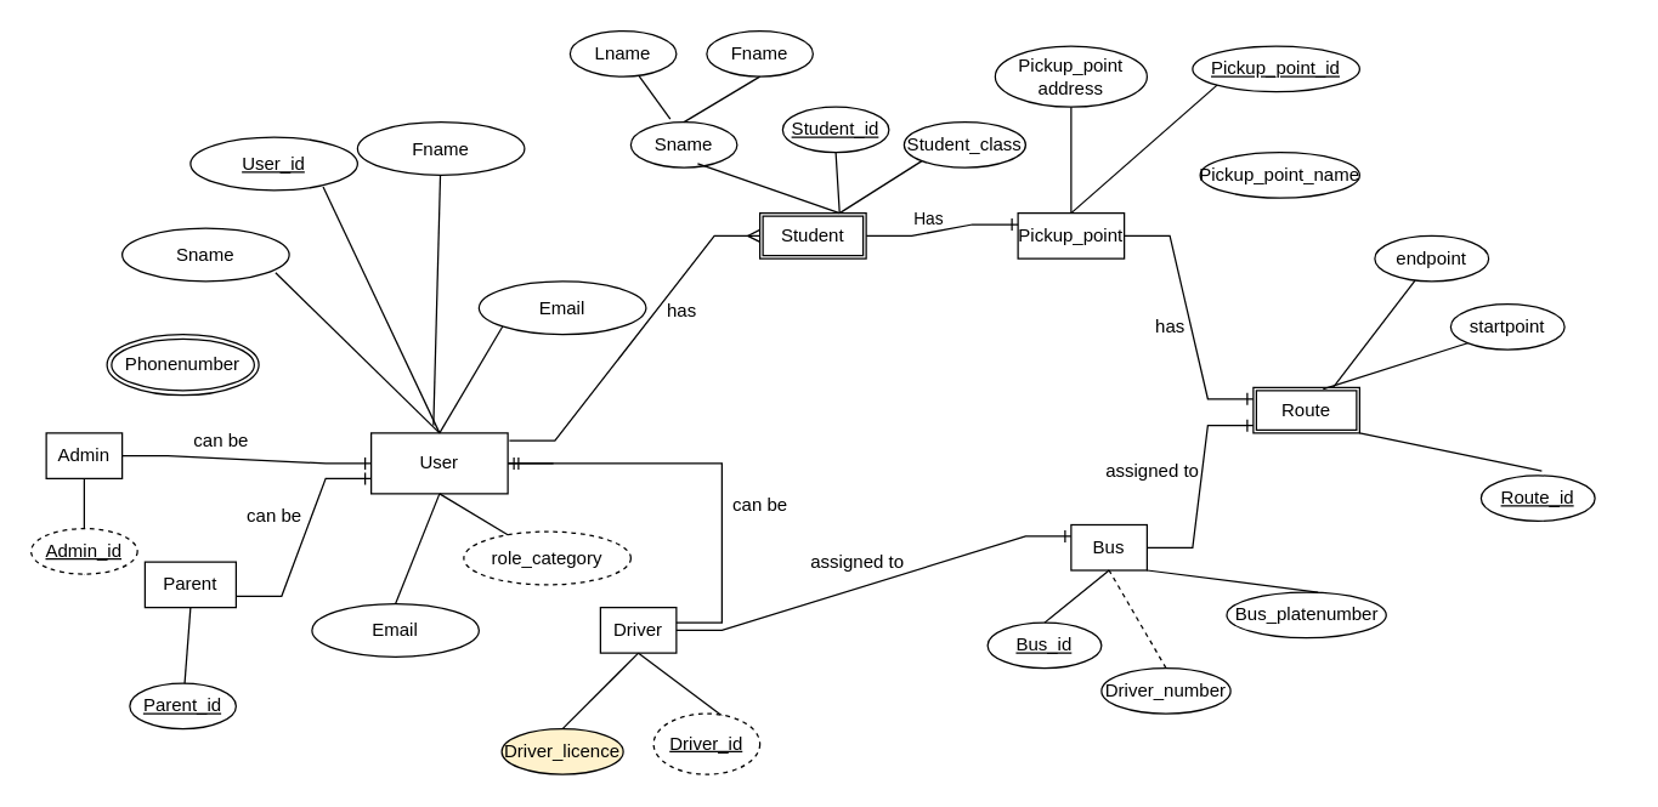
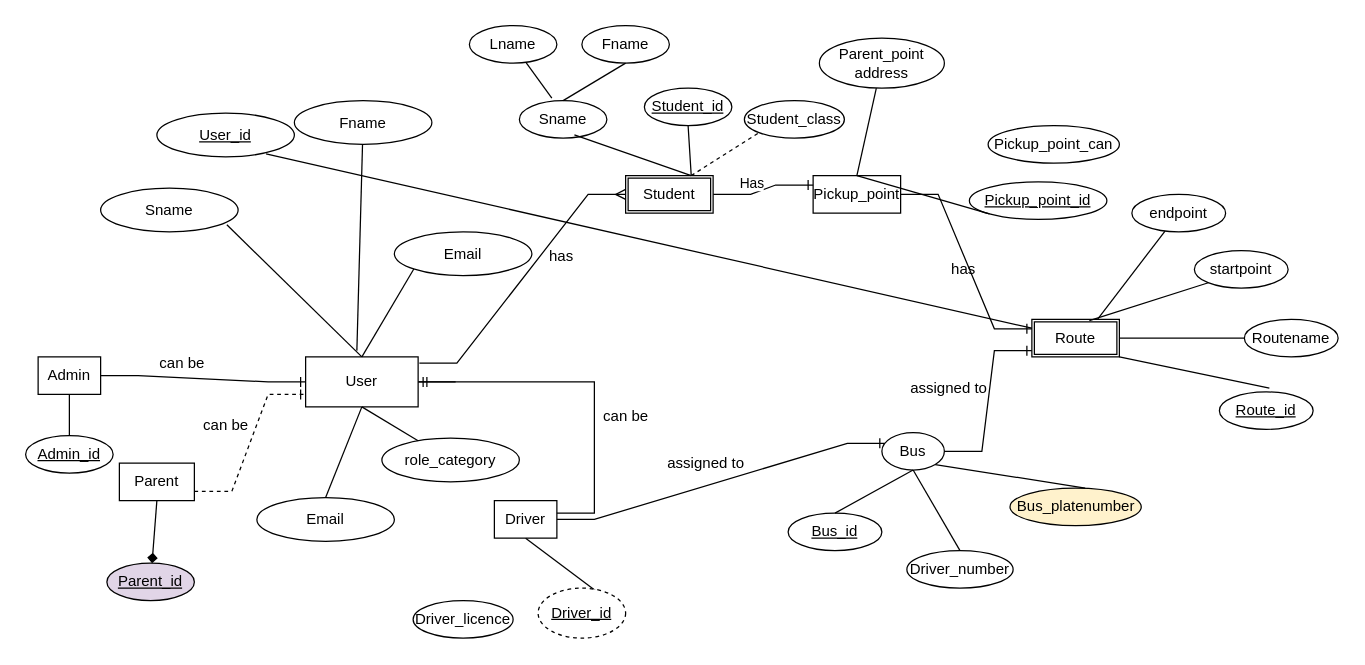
  <mxCell id="0" />
  <mxCell id="1" parent="0" />
- <mxCell id="2" value="Pickup_point" style="rounded=0;whiteSpace=wrap;html=1;" parent="1" vertex="1"><mxGeometry x="670" y="140" width="70" height="30" as="geometry" /></mxCell>
+ <mxCell id="2" value="Pickup_point" style="rounded=0;whiteSpace=wrap;html=1;" parent="1" vertex="1"><mxGeometry x="650" y="140" width="70" height="30" as="geometry" /></mxCell>
  <mxCell id="3" value="Sname" style="ellipse;whiteSpace=wrap;html=1;" parent="1" vertex="1"><mxGeometry x="415" y="80" width="70" height="30" as="geometry" /></mxCell>
  <mxCell id="4" value="Fname" style="ellipse;whiteSpace=wrap;html=1;" parent="1" vertex="1"><mxGeometry x="465" y="20" width="70" height="30" as="geometry" /></mxCell>
  <mxCell id="5" value="Lname" style="ellipse;whiteSpace=wrap;html=1;" parent="1" vertex="1"><mxGeometry x="375" y="20" width="70" height="30" as="geometry" /></mxCell>
  <mxCell id="6" value="" style="endArrow=none;html=1;rounded=0;entryX=0.371;entryY=-0.067;entryDx=0;entryDy=0;entryPerimeter=0;" parent="1" source="5" edge="1" target="3"><mxGeometry width="50" height="50" relative="1" as="geometry"><mxPoint x="233.28" y="175.7" as="sourcePoint" /><mxPoint x="530" as="targetPoint" y="40" /></mxGeometry></mxCell>
  <mxCell id="7" value="" style="endArrow=none;html=1;rounded=0;exitX=0.5;exitY=1;exitDx=0;exitDy=0;entryX=0.5;entryY=0;entryDx=0;entryDy=0;" parent="1" source="4" edge="1" target="3"><mxGeometry width="50" height="50" relative="1" as="geometry"><mxPoint x="233.28" y="175.7" as="sourcePoint" /><mxPoint x="275" y="120" as="targetPoint" /></mxGeometry></mxCell>
  <mxCell id="8" value="" style="endArrow=none;html=1;rounded=0;exitX=0.75;exitY=0;exitDx=0;exitDy=0;entryX=0.5;entryY=1;entryDx=0;entryDy=0;" parent="1" target="22" edge="1" source="21"><mxGeometry width="50" height="50" relative="1" as="geometry"><mxPoint x="465" y="145.7" as="sourcePoint" /><mxPoint x="404.749" y="75.607" as="targetPoint" /></mxGeometry></mxCell>
  <mxCell id="9" value="Student_class" style="ellipse;whiteSpace=wrap;html=1;" parent="1" vertex="1"><mxGeometry x="595" y="80" width="80" height="30" as="geometry" /></mxCell>
- <mxCell id="10" value="" style="endArrow=none;html=1;rounded=0;exitX=0.75;exitY=0;exitDx=0;exitDy=0;entryX=0;entryY=1;entryDx=0;entryDy=0;startArrow=none;" parent="1" target="9" edge="1" source="21"><mxGeometry width="50" height="50" relative="1" as="geometry"><mxPoint x="525" y="139.5" as="sourcePoint" /><mxPoint x="574.996" y="82.607" as="targetPoint" /></mxGeometry></mxCell>
- <mxCell id="11" value="Pickup_point_name" style="ellipse;whiteSpace=wrap;html=1;" parent="1" vertex="1"><mxGeometry x="790" y="100" width="105" height="30" as="geometry" /></mxCell>
+ <mxCell id="10" value="" style="endArrow=none;html=1;rounded=0;exitX=0.75;exitY=0;exitDx=0;exitDy=0;entryX=0;entryY=1;entryDx=0;entryDy=0;startArrow=none;dashed=1;" parent="1" target="9" edge="1" source="21"><mxGeometry width="50" height="50" relative="1" as="geometry"><mxPoint x="525" y="139.5" as="sourcePoint" /><mxPoint x="574.996" y="82.607" as="targetPoint" /></mxGeometry></mxCell>
+ <mxCell id="11" value="Pickup_point_can" style="ellipse;whiteSpace=wrap;html=1;" parent="1" vertex="1"><mxGeometry x="790" y="100" width="105" height="30" as="geometry" /></mxCell>
  <mxCell id="12" value="" style="edgeStyle=entityRelationEdgeStyle;fontSize=12;html=1;endArrow=ERone;endFill=1;rounded=0;exitX=1;exitY=0.5;exitDx=0;exitDy=0;entryX=0;entryY=0.25;entryDx=0;entryDy=0;" parent="1" source="21" target="2" edge="1"><mxGeometry width="100" height="100" relative="1" as="geometry"><mxPoint x="475" y="198.75" as="sourcePoint" /><mxPoint x="665" y="150" as="targetPoint" /></mxGeometry></mxCell>
  <mxCell id="13" value="Has" style="edgeLabel;html=1;align=center;verticalAlign=middle;resizable=0;points=[];" vertex="1" connectable="0" parent="12"><mxGeometry x="-0.172" y="9" relative="1" as="geometry"><mxPoint as="offset" /></mxGeometry></mxCell>
  <mxCell id="14" value="Admin" style="rounded=0;whiteSpace=wrap;html=1;" vertex="1" parent="1"><mxGeometry x="30" y="285" width="50" height="30" as="geometry" /></mxCell>
  <mxCell id="15" value="" style="endArrow=none;html=1;rounded=0;entryX=0.5;entryY=1;entryDx=0;entryDy=0;exitX=0.5;exitY=1;exitDx=0;exitDy=0;" edge="1" parent="1" target="16" source="14"><mxGeometry width="50" height="50" relative="1" as="geometry"><mxPoint x="-253" y="282" as="sourcePoint" /><mxPoint x="-197.074" y="227.997" as="targetPoint" /></mxGeometry></mxCell>
- <mxCell id="16" value="&lt;u&gt;Admin_id&lt;/u&gt;" style="ellipse;whiteSpace=wrap;html=1;dashed=1;" vertex="1" parent="1"><mxGeometry x="20" y="348" width="70" height="30" as="geometry" /></mxCell>
- <mxCell id="17" value="Pickup_point address" style="ellipse;whiteSpace=wrap;html=1;" vertex="1" parent="1"><mxGeometry x="655" y="30" width="100" height="40" as="geometry" /></mxCell>
+ <mxCell id="16" value="&lt;u&gt;Admin_id&lt;/u&gt;" style="ellipse;whiteSpace=wrap;html=1;" vertex="1" parent="1"><mxGeometry x="20" y="348" width="70" height="30" as="geometry" /></mxCell>
+ <mxCell id="17" value="Parent_point address" style="ellipse;whiteSpace=wrap;html=1;" vertex="1" parent="1"><mxGeometry x="655" y="30" width="100" height="40" as="geometry" /></mxCell>
  <mxCell id="18" value="" style="endArrow=none;html=1;rounded=0;exitX=0.5;exitY=0;exitDx=0;exitDy=0;" edge="1" parent="1" source="2" target="17"><mxGeometry width="50" height="50" relative="1" as="geometry"><mxPoint x="955" y="220" as="sourcePoint" /><mxPoint x="1005" y="210" as="targetPoint" /></mxGeometry></mxCell>
- <mxCell id="19" value="&lt;u&gt;Pickup_point_id&lt;/u&gt;" style="ellipse;whiteSpace=wrap;html=1;" vertex="1" parent="1"><mxGeometry x="785" y="30" width="110" height="30" as="geometry" /></mxCell>
+ <mxCell id="19" value="&lt;u&gt;Pickup_point_id&lt;/u&gt;" style="ellipse;whiteSpace=wrap;html=1;" vertex="1" parent="1"><mxGeometry x="775" y="145" width="110" height="30" as="geometry" /></mxCell>
  <mxCell id="20" value="" style="endArrow=none;html=1;rounded=0;exitX=0.5;exitY=0;exitDx=0;exitDy=0;entryX=0;entryY=1;entryDx=0;entryDy=0;" edge="1" parent="1" source="2" target="19"><mxGeometry width="50" height="50" relative="1" as="geometry"><mxPoint x="875" y="150" as="sourcePoint" /><mxPoint x="1035" y="80" as="targetPoint" /></mxGeometry></mxCell>
  <mxCell id="21" value="Student" style="shape=ext;double=1;rounded=0;whiteSpace=wrap;html=1;" parent="1" vertex="1"><mxGeometry x="500" y="140" width="70" height="30" as="geometry" /></mxCell>
  <mxCell id="22" value="&lt;u&gt;Student_id&lt;/u&gt;" style="ellipse;whiteSpace=wrap;html=1;" vertex="1" parent="1"><mxGeometry x="515" y="70" width="70" height="30" as="geometry" /></mxCell>
  <mxCell id="23" value="" style="endArrow=none;html=1;rounded=0;entryX=0.75;entryY=0;entryDx=0;entryDy=0;exitX=0.629;exitY=0.911;exitDx=0;exitDy=0;exitPerimeter=0;" edge="1" parent="1" source="3" target="21"><mxGeometry width="50" height="50" relative="1" as="geometry"><mxPoint x="435" y="90" as="sourcePoint" /><mxPoint x="508.01" y="255.01" as="targetPoint" /></mxGeometry></mxCell>
  <mxCell id="24" value="startpoint" style="ellipse;whiteSpace=wrap;html=1;" vertex="1" parent="1"><mxGeometry x="955" y="200" width="75" height="30" as="geometry" /></mxCell>
+ <mxCell id="25" value="Routename" style="ellipse;whiteSpace=wrap;html=1;" vertex="1" parent="1"><mxGeometry x="995" y="255" width="75" height="30" as="geometry" /></mxCell>
+ <mxCell id="26" value="" style="endArrow=none;html=1;rounded=0;exitX=0;exitY=0.5;exitDx=0;exitDy=0;entryX=1;entryY=0.5;entryDx=0;entryDy=0;" edge="1" parent="1" source="25" target="27"><mxGeometry width="50" height="50" relative="1" as="geometry"><mxPoint x="690.975" y="457.99" as="sourcePoint" /><mxPoint x="820" y="361" as="targetPoint" /></mxGeometry></mxCell>
  <mxCell id="27" value="Route" style="shape=ext;double=1;rounded=0;whiteSpace=wrap;html=1;" vertex="1" parent="1"><mxGeometry x="825" y="255" width="70" height="30" as="geometry" /></mxCell>
  <mxCell id="28" value="endpoint" style="ellipse;whiteSpace=wrap;html=1;" vertex="1" parent="1"><mxGeometry x="905" y="155" width="75" height="30" as="geometry" /></mxCell>
  <mxCell id="29" value="&lt;u&gt;Route_id&lt;/u&gt;" style="ellipse;whiteSpace=wrap;html=1;" vertex="1" parent="1"><mxGeometry x="975" y="313" width="75" height="30" as="geometry" /></mxCell>
  <mxCell id="30" value="" style="edgeStyle=entityRelationEdgeStyle;fontSize=12;html=1;endArrow=ERone;endFill=1;rounded=0;exitX=1;exitY=0.5;exitDx=0;exitDy=0;entryX=0;entryY=0.25;entryDx=0;entryDy=0;" edge="1" parent="1" source="2" target="27"><mxGeometry width="100" height="100" relative="1" as="geometry"><mxPoint x="875" y="180" as="sourcePoint" /><mxPoint x="815" y="260" as="targetPoint" /></mxGeometry></mxCell>
  <mxCell id="31" value="Driver_number" style="ellipse;whiteSpace=wrap;html=1;" vertex="1" parent="1"><mxGeometry x="725" y="440" width="85" height="30" as="geometry" /></mxCell>
  <mxCell id="32" value="Driver" style="rounded=0;whiteSpace=wrap;html=1;" vertex="1" parent="1"><mxGeometry x="395" y="400" width="50" height="30" as="geometry" /></mxCell>
- <mxCell id="33" value="Bus" style="rounded=0;whiteSpace=wrap;html=1;" vertex="1" parent="1"><mxGeometry x="705" y="345.5" width="50" height="30" as="geometry" /></mxCell>
- <mxCell id="34" value="Driver_licence" style="ellipse;whiteSpace=wrap;html=1;fillColor=#fff2cc;" vertex="1" parent="1"><mxGeometry x="330" y="480" width="80" height="30" as="geometry" /></mxCell>
+ <mxCell id="33" value="Bus" style="ellipse;whiteSpace=wrap;html=1;" vertex="1" parent="1"><mxGeometry x="705" y="345.5" width="50" height="30" as="geometry" /></mxCell>
+ <mxCell id="34" value="Driver_licence" style="ellipse;whiteSpace=wrap;html=1;" vertex="1" parent="1"><mxGeometry x="330" y="480" width="80" height="30" as="geometry" /></mxCell>
  <mxCell id="35" value="" style="endArrow=none;html=1;rounded=0;exitX=1;exitY=0.5;exitDx=0;exitDy=0;entryX=0.5;entryY=1;entryDx=0;entryDy=0;" edge="1" parent="1" target="32" source="40"><mxGeometry width="50" height="50" relative="1" as="geometry"><mxPoint x="774.749" y="566.607" as="sourcePoint" /><mxPoint x="871.716" y="620.997" as="targetPoint" /></mxGeometry></mxCell>
- <mxCell id="36" value="" style="endArrow=none;html=1;rounded=0;entryX=0.5;entryY=1;entryDx=0;entryDy=0;exitX=0.5;exitY=0;exitDx=0;exitDy=0;" edge="1" parent="1" source="34" target="32"><mxGeometry width="50" height="50" relative="1" as="geometry"><mxPoint x="475" y="680" as="sourcePoint" /><mxPoint x="869.996" y="623.607" as="targetPoint" /></mxGeometry></mxCell>
- <mxCell id="37" value="&lt;u&gt;Bus_id&lt;/u&gt;" style="ellipse;whiteSpace=wrap;html=1;" vertex="1" parent="1"><mxGeometry x="650" y="410" width="75" height="30" as="geometry" /></mxCell>
- <mxCell id="38" value="Bus_platenumber" style="ellipse;whiteSpace=wrap;html=1;" vertex="1" parent="1"><mxGeometry x="807.5" y="390" width="105" height="30" as="geometry" /></mxCell>
+ <mxCell id="37" value="&lt;u&gt;Bus_id&lt;/u&gt;" style="ellipse;whiteSpace=wrap;html=1;" vertex="1" parent="1"><mxGeometry x="630" y="410" width="75" height="30" as="geometry" /></mxCell>
+ <mxCell id="38" value="Bus_platenumber" style="ellipse;whiteSpace=wrap;html=1;fillColor=#fff2cc;" vertex="1" parent="1"><mxGeometry x="807.5" y="390" width="105" height="30" as="geometry" /></mxCell>
  <mxCell id="39" value="" style="endArrow=none;html=1;rounded=0;exitX=0.5;exitY=0;exitDx=0;exitDy=0;entryX=0.5;entryY=1;entryDx=0;entryDy=0;" edge="1" parent="1" source="37" target="33"><mxGeometry width="50" height="50" relative="1" as="geometry"><mxPoint x="1085" y="810" as="sourcePoint" /><mxPoint x="1195" y="650" as="targetPoint" /></mxGeometry></mxCell>
  <mxCell id="40" value="&lt;u&gt;Driver_id&lt;/u&gt;" style="ellipse;whiteSpace=wrap;html=1;align=center;dashed=1;" vertex="1" parent="1"><mxGeometry x="430" y="470" width="70" height="40" as="geometry" /></mxCell>
  <mxCell id="41" value="" style="edgeStyle=entityRelationEdgeStyle;fontSize=12;html=1;endArrow=ERone;endFill=1;rounded=0;exitX=1;exitY=0.5;exitDx=0;exitDy=0;entryX=0;entryY=0.25;entryDx=0;entryDy=0;" edge="1" parent="1" source="32" target="33"><mxGeometry width="100" height="100" relative="1" as="geometry"><mxPoint x="1075" y="655" as="sourcePoint" /><mxPoint x="1075" y="790" as="targetPoint" /></mxGeometry></mxCell>
- <mxCell id="42" value="" style="endArrow=none;html=1;rounded=0;exitX=0.5;exitY=0;exitDx=0;exitDy=0;entryX=0.5;entryY=1;entryDx=0;entryDy=0;dashed=1;" edge="1" parent="1" target="33" source="31"><mxGeometry width="50" height="50" relative="1" as="geometry"><mxPoint x="1095.995" y="753.01" as="sourcePoint" /><mxPoint x="1195" y="650" as="targetPoint" /></mxGeometry></mxCell>
+ <mxCell id="42" value="" style="endArrow=none;html=1;rounded=0;exitX=0.5;exitY=0;exitDx=0;exitDy=0;entryX=0.5;entryY=1;entryDx=0;entryDy=0;" edge="1" parent="1" target="33" source="31"><mxGeometry width="50" height="50" relative="1" as="geometry"><mxPoint x="1095.995" y="753.01" as="sourcePoint" /><mxPoint x="1195" y="650" as="targetPoint" /></mxGeometry></mxCell>
  <mxCell id="43" value="" style="endArrow=none;html=1;rounded=0;entryX=0.573;entryY=0;entryDx=0;entryDy=0;entryPerimeter=0;exitX=1;exitY=1;exitDx=0;exitDy=0;" edge="1" parent="1" source="33" target="38"><mxGeometry width="50" height="50" relative="1" as="geometry"><mxPoint x="1020" y="400" as="sourcePoint" /><mxPoint x="895" y="385.5" as="targetPoint" /></mxGeometry></mxCell>
  <mxCell id="44" value="" style="edgeStyle=entityRelationEdgeStyle;fontSize=12;html=1;endArrow=ERone;endFill=1;rounded=0;exitX=1;exitY=0.5;exitDx=0;exitDy=0;" edge="1" parent="1" source="33"><mxGeometry width="100" height="100" relative="1" as="geometry"><mxPoint x="580" y="160" as="sourcePoint" /><mxPoint x="825" y="280" as="targetPoint" /></mxGeometry></mxCell>
  <mxCell id="45" value="Parent" style="rounded=0;whiteSpace=wrap;html=1;" vertex="1" parent="1"><mxGeometry x="95" y="370" width="60" height="30" as="geometry" /></mxCell>
  <mxCell id="46" value="&lt;u&gt;User_id&lt;/u&gt;" style="ellipse;whiteSpace=wrap;html=1;" vertex="1" parent="1"><mxGeometry x="125" y="90" width="110" height="35" as="geometry" /></mxCell>
  <mxCell id="47" value="Sname" style="ellipse;whiteSpace=wrap;html=1;" vertex="1" parent="1"><mxGeometry x="80" y="150" width="110" height="35" as="geometry" /></mxCell>
  <mxCell id="48" value="Fname" style="ellipse;whiteSpace=wrap;html=1;" vertex="1" parent="1"><mxGeometry x="235" y="80" width="110" height="35" as="geometry" /></mxCell>
- <mxCell id="49" value="Phonenumber" style="ellipse;shape=doubleEllipse;margin=3;whiteSpace=wrap;html=1;align=center;" vertex="1" parent="1"><mxGeometry x="70" y="220" width="100" height="40" as="geometry" /></mxCell>
  <mxCell id="50" value="Email" style="ellipse;whiteSpace=wrap;html=1;" vertex="1" parent="1"><mxGeometry x="315" y="185" width="110" height="35" as="geometry" /></mxCell>
  <mxCell id="51" value="" style="edgeStyle=entityRelationEdgeStyle;fontSize=12;html=1;endArrow=ERone;endFill=1;rounded=0;exitX=1;exitY=0.5;exitDx=0;exitDy=0;startArrow=none;" edge="1" parent="1" source="57"><mxGeometry width="100" height="100" relative="1" as="geometry"><mxPoint x="85" y="568.5" as="sourcePoint" /><mxPoint x="345" y="305" as="targetPoint" /></mxGeometry></mxCell>
  <mxCell id="52" value="" style="edgeStyle=entityRelationEdgeStyle;fontSize=12;html=1;endArrow=ERone;endFill=1;rounded=0;entryX=1;entryY=0.5;entryDx=0;entryDy=0;" edge="1" parent="1" target="57"><mxGeometry width="100" height="100" relative="1" as="geometry"><mxPoint x="445" y="410" as="sourcePoint" /><mxPoint x="375" y="330" as="targetPoint" /></mxGeometry></mxCell>
- <mxCell id="53" value="&lt;u&gt;Parent_id&lt;/u&gt;" style="ellipse;whiteSpace=wrap;html=1;" vertex="1" parent="1"><mxGeometry x="85" y="450" width="70" height="30" as="geometry" /></mxCell>
- <mxCell id="54" value="" style="endArrow=none;html=1;rounded=0;exitX=0.5;exitY=1;exitDx=0;exitDy=0;" edge="1" parent="1" source="45" target="53"><mxGeometry width="50" height="50" relative="1" as="geometry"><mxPoint x="205" y="470" as="sourcePoint" /><mxPoint x="205" y="540" as="targetPoint" /></mxGeometry></mxCell>
+ <mxCell id="53" value="&lt;u&gt;Parent_id&lt;/u&gt;" style="ellipse;whiteSpace=wrap;html=1;fillColor=#e1d5e7;" vertex="1" parent="1"><mxGeometry x="85" y="450" width="70" height="30" as="geometry" /></mxCell>
+ <mxCell id="54" value="" style="endArrow=diamond;html=1;rounded=0;exitX=0.5;exitY=1;exitDx=0;exitDy=0;" edge="1" parent="1" source="45" target="53"><mxGeometry width="50" height="50" relative="1" as="geometry"><mxPoint x="205" y="470" as="sourcePoint" /><mxPoint x="205" y="540" as="targetPoint" /></mxGeometry></mxCell>
  <mxCell id="55" value="Email" style="ellipse;whiteSpace=wrap;html=1;" vertex="1" parent="1"><mxGeometry x="205" y="397.5" width="110" height="35" as="geometry" /></mxCell>
  <mxCell id="56" value="" style="endArrow=none;html=1;rounded=0;entryX=0.5;entryY=1;entryDx=0;entryDy=0;exitX=0.5;exitY=0;exitDx=0;exitDy=0;" edge="1" parent="1" source="55" target="57"><mxGeometry width="50" height="50" relative="1" as="geometry"><mxPoint x="385" y="430" as="sourcePoint" /><mxPoint x="365" y="348" as="targetPoint" /></mxGeometry></mxCell>
  <mxCell id="57" value="User" style="rounded=0;whiteSpace=wrap;html=1;" vertex="1" parent="1"><mxGeometry x="244" y="285" width="90" height="40" as="geometry" /></mxCell>
  <mxCell id="58" value="" style="endArrow=none;html=1;rounded=0;exitX=0;exitY=1;exitDx=0;exitDy=0;entryX=0.5;entryY=0;entryDx=0;entryDy=0;" edge="1" parent="1" source="50" target="57"><mxGeometry width="50" height="50" relative="1" as="geometry"><mxPoint x="305" y="220" as="sourcePoint" /><mxPoint x="255" y="250" as="targetPoint" /></mxGeometry></mxCell>
- <mxCell id="59" value="" style="endArrow=none;html=1;rounded=0;exitX=0.794;exitY=0.933;exitDx=0;exitDy=0;entryX=0.5;entryY=0;entryDx=0;entryDy=0;exitPerimeter=0;" edge="1" parent="1" source="46" target="57"><mxGeometry width="50" height="50" relative="1" as="geometry"><mxPoint x="334" y="155" as="sourcePoint" /><mxPoint x="284" y="185" as="targetPoint" /></mxGeometry></mxCell>
+ <mxCell id="59" value="" style="endArrow=none;html=1;rounded=0;exitX=0.794;exitY=0.933;exitDx=0;exitDy=0;exitPerimeter=0;" edge="1" parent="1" source="46" target="27"><mxGeometry width="50" height="50" relative="1" as="geometry"><mxPoint x="334" y="155" as="sourcePoint" /><mxPoint x="284" y="185" as="targetPoint" /></mxGeometry></mxCell>
  <mxCell id="60" value="" style="endArrow=none;html=1;rounded=0;exitX=0.918;exitY=0.838;exitDx=0;exitDy=0;entryX=0.5;entryY=0;entryDx=0;entryDy=0;exitPerimeter=0;" edge="1" parent="1" source="47" target="57"><mxGeometry width="50" height="50" relative="1" as="geometry"><mxPoint x="315" y="140" as="sourcePoint" /><mxPoint x="265" y="170" as="targetPoint" /></mxGeometry></mxCell>
  <mxCell id="61" value="" style="endArrow=none;html=1;rounded=0;" edge="1" parent="1" source="48"><mxGeometry width="50" height="50" relative="1" as="geometry"><mxPoint x="257.34" y="40.005" as="sourcePoint" /><mxPoint x="285" y="280" as="targetPoint" /></mxGeometry></mxCell>
  <mxCell id="62" value="" style="edgeStyle=entityRelationEdgeStyle;fontSize=12;html=1;endArrow=ERmany;rounded=0;" edge="1" parent="1" target="21"><mxGeometry width="100" height="100" relative="1" as="geometry"><mxPoint x="335" y="290" as="sourcePoint" /><mxPoint x="515" y="330" as="targetPoint" /></mxGeometry></mxCell>
- <mxCell id="63" value="" style="edgeStyle=entityRelationEdgeStyle;fontSize=12;html=1;endArrow=ERone;endFill=1;rounded=0;entryX=0;entryY=0.75;entryDx=0;entryDy=0;exitX=1;exitY=0.75;exitDx=0;exitDy=0;" edge="1" parent="1" source="45" target="57"><mxGeometry width="100" height="100" relative="1" as="geometry"><mxPoint x="445" y="380" as="sourcePoint" /><mxPoint x="545" y="280" as="targetPoint" /></mxGeometry></mxCell>
+ <mxCell id="63" value="" style="edgeStyle=entityRelationEdgeStyle;fontSize=12;html=1;endArrow=ERone;endFill=1;rounded=0;entryX=0;entryY=0.75;entryDx=0;entryDy=0;exitX=1;exitY=0.75;exitDx=0;exitDy=0;dashed=1;" edge="1" parent="1" source="45" target="57"><mxGeometry width="100" height="100" relative="1" as="geometry"><mxPoint x="445" y="380" as="sourcePoint" /><mxPoint x="545" y="280" as="targetPoint" /></mxGeometry></mxCell>
  <mxCell id="64" value="" style="edgeStyle=entityRelationEdgeStyle;fontSize=12;html=1;endArrow=ERone;endFill=1;rounded=0;entryX=0;entryY=0.5;entryDx=0;entryDy=0;exitX=1;exitY=0.5;exitDx=0;exitDy=0;" edge="1" parent="1" source="14" target="57"><mxGeometry width="100" height="100" relative="1" as="geometry"><mxPoint x="445" y="380" as="sourcePoint" /><mxPoint x="545" y="280" as="targetPoint" /></mxGeometry></mxCell>
  <mxCell id="65" value="" style="endArrow=none;html=1;rounded=0;entryX=0.657;entryY=0.033;entryDx=0;entryDy=0;entryPerimeter=0;exitX=0;exitY=1;exitDx=0;exitDy=0;" edge="1" parent="1" source="24" target="27"><mxGeometry width="50" height="50" relative="1" as="geometry"><mxPoint x="975" y="230" as="sourcePoint" /><mxPoint x="875" y="230" as="targetPoint" /></mxGeometry></mxCell>
  <mxCell id="66" value="" style="endArrow=none;html=1;rounded=0;entryX=1;entryY=1;entryDx=0;entryDy=0;" edge="1" parent="1" target="27"><mxGeometry width="50" height="50" relative="1" as="geometry"><mxPoint x="1015" y="310" as="sourcePoint" /><mxPoint x="925" y="300" as="targetPoint" /></mxGeometry></mxCell>
  <mxCell id="67" value="" style="endArrow=none;html=1;rounded=0;entryX=0.75;entryY=0;entryDx=0;entryDy=0;" edge="1" parent="1" source="28" target="27"><mxGeometry width="50" height="50" relative="1" as="geometry"><mxPoint x="937.5" y="202" as="sourcePoint" /><mxPoint x="837.5" y="202" as="targetPoint" /></mxGeometry></mxCell>
  <mxCell id="68" value="can be" style="text;html=1;align=center;verticalAlign=middle;resizable=0;points=[];autosize=1;strokeColor=none;fillColor=none;" vertex="1" parent="1"><mxGeometry x="115" y="275" width="60" height="30" as="geometry" /></mxCell>
  <mxCell id="69" value="can be" style="text;html=1;align=center;verticalAlign=middle;resizable=0;points=[];autosize=1;strokeColor=none;fillColor=none;" vertex="1" parent="1"><mxGeometry x="470" y="318" width="60" height="30" as="geometry" /></mxCell>
  <mxCell id="70" value="can be" style="text;html=1;align=center;verticalAlign=middle;resizable=0;points=[];autosize=1;strokeColor=none;fillColor=none;" vertex="1" parent="1"><mxGeometry x="150" y="325" width="60" height="30" as="geometry" /></mxCell>
  <mxCell id="71" value="assigned to&amp;nbsp;" style="text;html=1;align=center;verticalAlign=middle;resizable=0;points=[];autosize=1;strokeColor=none;fillColor=none;" vertex="1" parent="1"><mxGeometry x="715" y="295" width="90" height="30" as="geometry" /></mxCell>
  <mxCell id="72" value="has" style="text;html=1;align=center;verticalAlign=middle;resizable=0;points=[];autosize=1;strokeColor=none;fillColor=none;" vertex="1" parent="1"><mxGeometry x="750" y="200" width="40" height="30" as="geometry" /></mxCell>
  <mxCell id="73" value="has&amp;nbsp;" style="text;html=1;align=center;verticalAlign=middle;resizable=0;points=[];autosize=1;strokeColor=none;fillColor=none;" vertex="1" parent="1"><mxGeometry x="425" y="190" width="50" height="30" as="geometry" /></mxCell>
  <mxCell id="74" value="assigned to" style="text;html=1;align=center;verticalAlign=middle;resizable=0;points=[];autosize=1;strokeColor=none;fillColor=none;" vertex="1" parent="1"><mxGeometry x="524" y="355" width="80" height="30" as="geometry" /></mxCell>
- <mxCell id="75" value="role_category" style="ellipse;whiteSpace=wrap;html=1;dashed=1;" vertex="1" parent="1"><mxGeometry x="305" y="350" width="110" height="35" as="geometry" /></mxCell>
+ <mxCell id="75" value="role_category" style="ellipse;whiteSpace=wrap;html=1;" vertex="1" parent="1"><mxGeometry x="305" y="350" width="110" height="35" as="geometry" /></mxCell>
  <mxCell id="76" value="" style="endArrow=none;html=1;rounded=0;entryX=0.5;entryY=1;entryDx=0;entryDy=0;" edge="1" parent="1" source="75" target="57"><mxGeometry width="50" height="50" relative="1" as="geometry"><mxPoint x="240" y="440" as="sourcePoint" /><mxPoint x="299" y="335" as="targetPoint" /></mxGeometry></mxCell>
